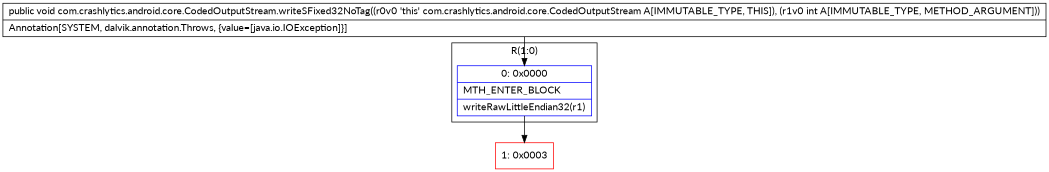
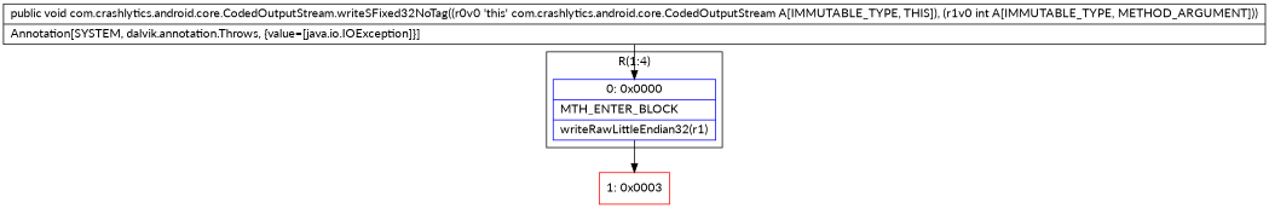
  digraph {
    fontname=Lato
    node [shape=record fontname=Lato]
    edge [fontname=Lato]
    n1 [color=blue label="{0\:\ 0x0000|MTH_ENTER_BLOCK\l|writeRawLittleEndian32(r1)\l}"]
    n2 [color=red label="{1\:\ 0x0003}"]
    n3 [label="{public void com.crashlytics.android.core.CodedOutputStream.writeSFixed32NoTag((r0v0 'this' com.crashlytics.android.core.CodedOutputStream A[IMMUTABLE_TYPE, THIS]), (r1v0 int A[IMMUTABLE_TYPE, METHOD_ARGUMENT]))  | Annotation[SYSTEM, dalvik.annotation.Throws, \{value=[java.io.IOException]\}]\l}"]
    subgraph cluster_1 {
-     label="R(1:0)"
+     label="R(1:4)"
      n1
    }
    n1 -> n2
    n3 -> n1
  }
